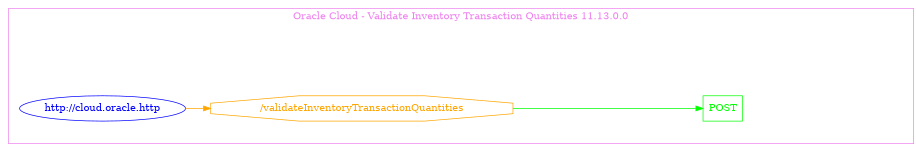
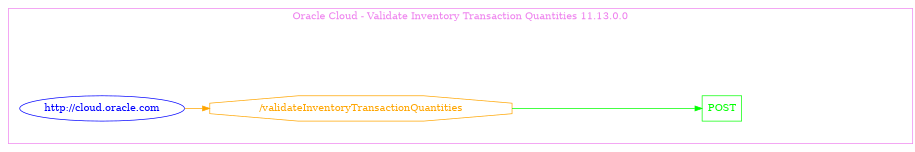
  digraph {
    rankdir=LR
    n1 [color=green fontcolor=green label=POST shape=box]
    n2 [color=orange fontcolor=orange label="/validateInventoryTransactionQuantities" shape=octagon]
-   n3 [color=blue fontcolor=blue label="http://cloud.oracle.http" shape=ellipse]
+   n3 [color=blue fontcolor=blue label="http://cloud.oracle.com" shape=ellipse]
    subgraph cluster_1 {
      color=violet
      fontcolor=violet
      label="Oracle Cloud - Validate Inventory Transaction Quantities 11.13.0.0"
      subgraph cluster_2 {
        color=white
        fontcolor=white
        n3
        subgraph cluster_3 {
          color=white
          fontcolor=white
          n2
          subgraph cluster_4 {
            color=white
            fontcolor=white
            n1
          }
        }
      }
    }
    n2 -> n1 [color=green fontcolor=green]
    n3 -> n2 [color=orange fontcolor=orange]
  }
